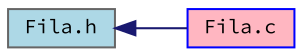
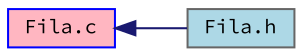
  digraph {
    rankdir=LR
    fontname="Source Code Pro"
    node [fontname="Source Code Pro" fontsize=10 shape=record style=filled]
    n1 [color=gray40 fillcolor=lightblue fontcolor=black height=0.2 label="Fila.h" width=0.4]
    n2 [color=blue fillcolor=lightpink height=0.2 label="Fila.c" width=0.4]
-   n1 -> n2 [color=midnightblue dir=back fontname="Source Code Pro" fontsize=10 labelfontname=Helvetica labelfontsize=10 style=solid]
+   n2 -> n1 [color=midnightblue dir=back fontname="Source Code Pro" fontsize=10 labelfontname=Helvetica labelfontsize=10 style=solid]
  }
